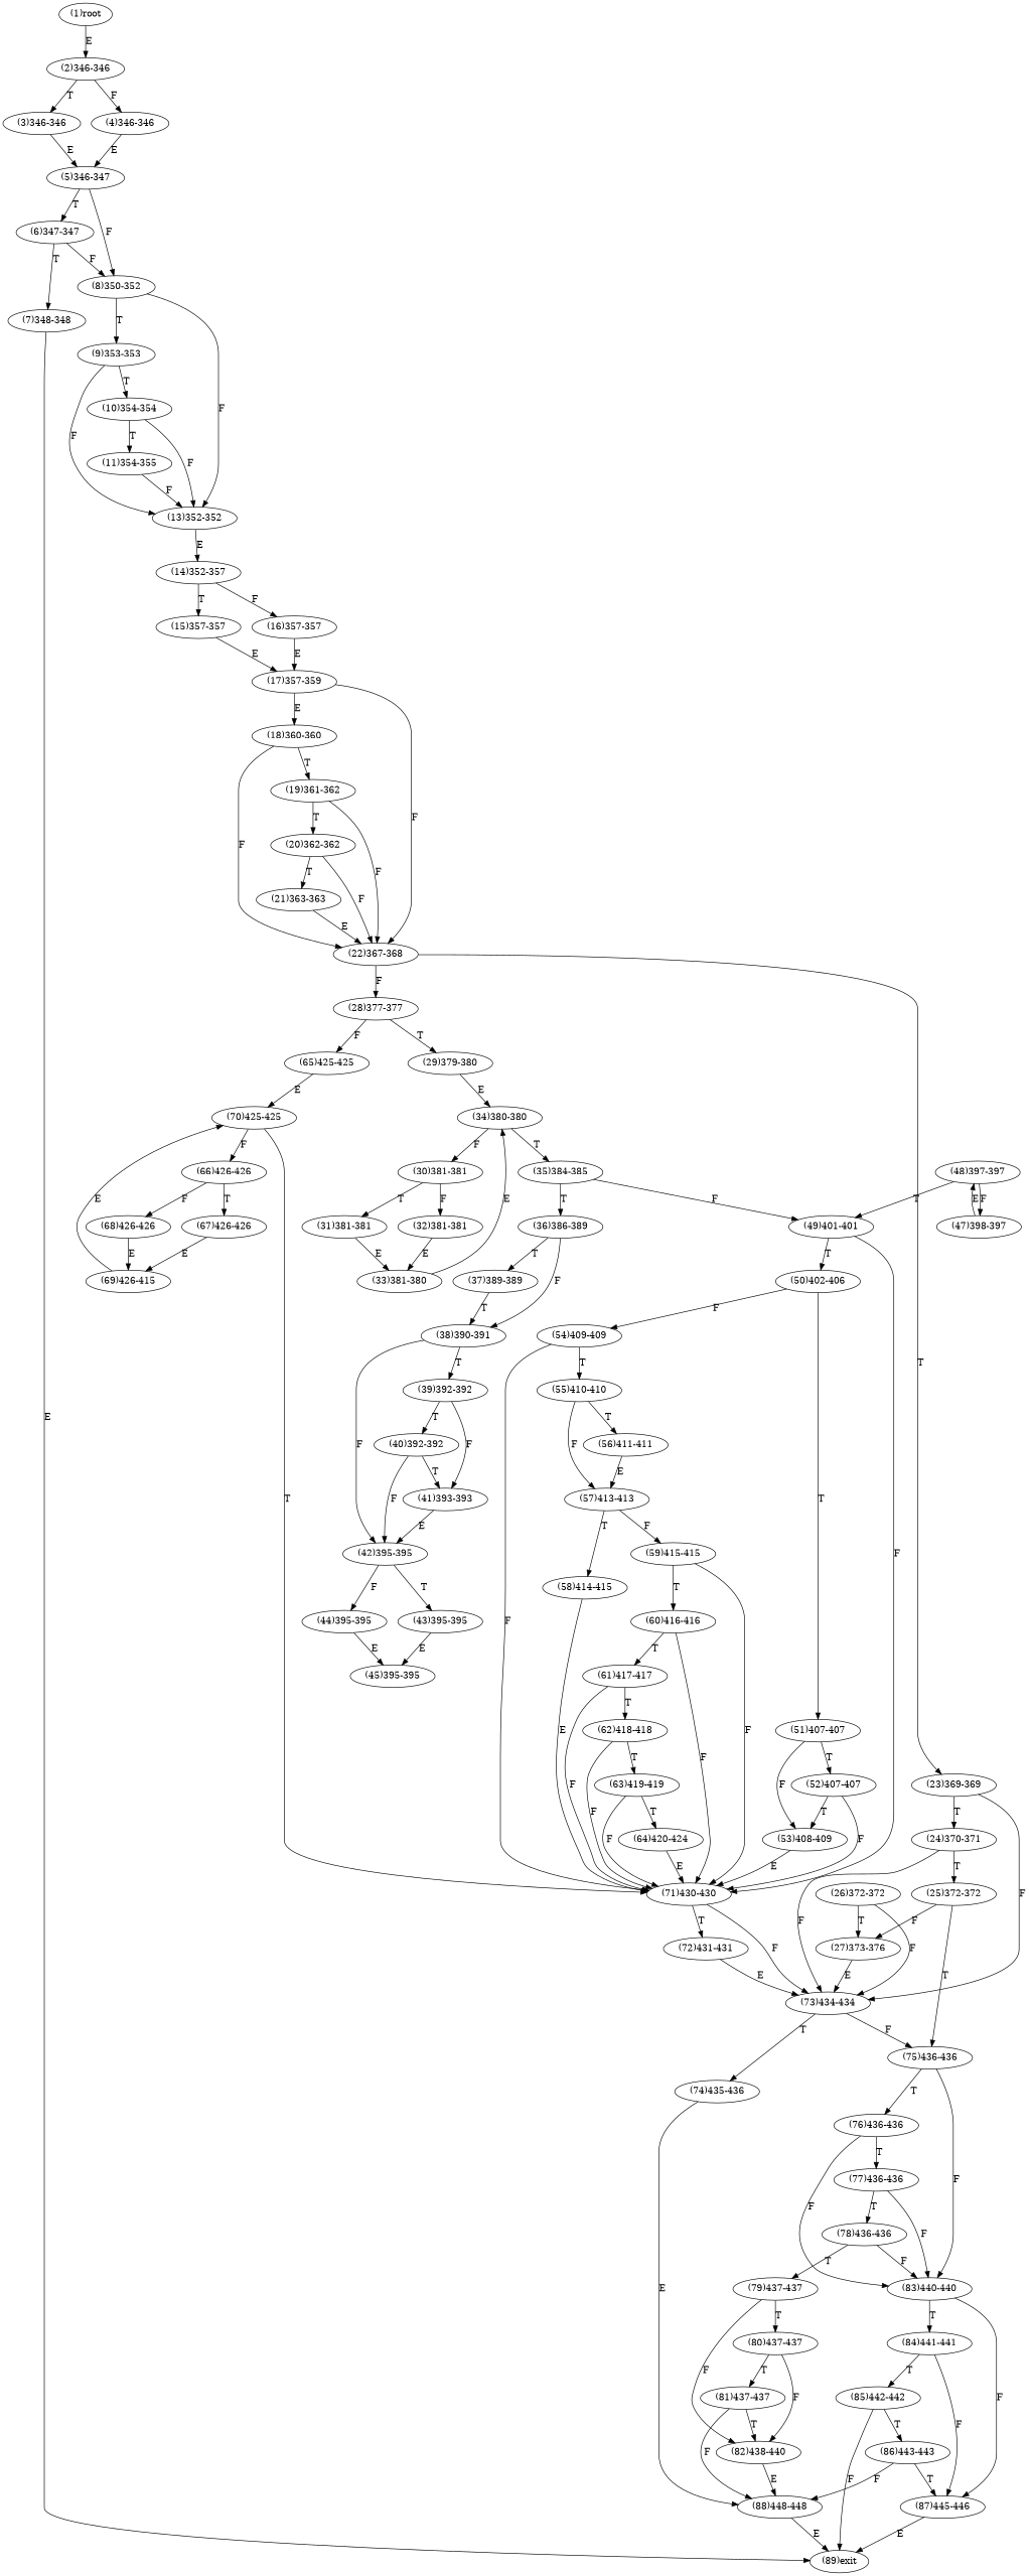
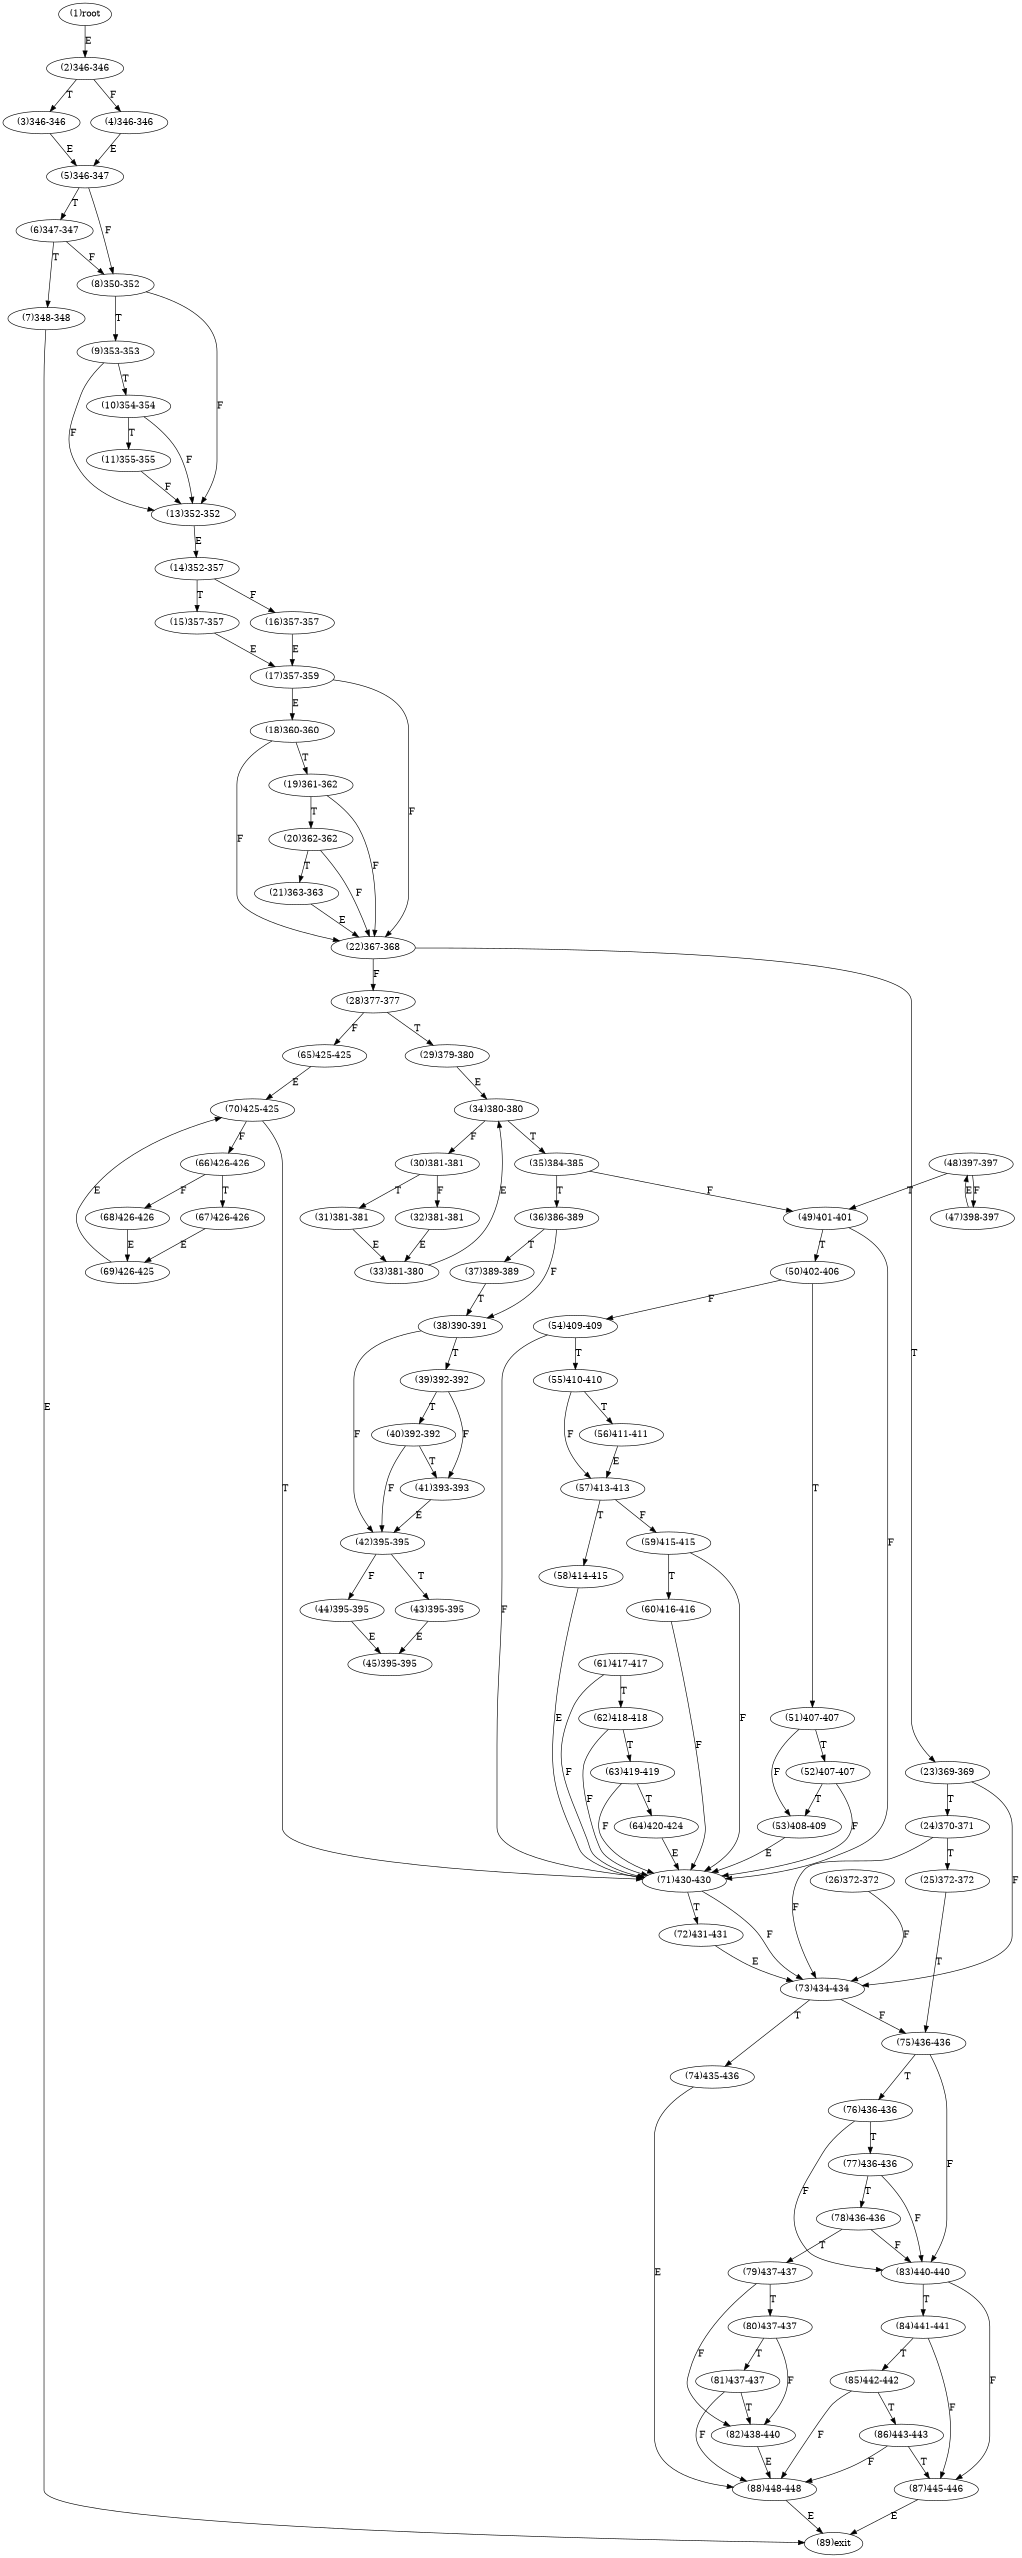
  digraph {
    n1 [label="(1)root"]
    n2 [label="(2)346-346"]
    n3 [label="(3)346-346"]
    n4 [label="(4)346-346"]
    n5 [label="(5)346-347"]
    n6 [label="(6)347-347"]
    n7 [label="(8)350-352"]
    n8 [label="(7)348-348"]
    n9 [label="(9)353-353"]
    n10 [label="(13)352-352"]
    n11 [label="(89)exit"]
    n12 [label="(10)354-354"]
    n13 [label="(14)352-357"]
-   n14 [label="(11)354-355"]
+   n14 [label="(11)355-355"]
    n15 [label="(15)357-357"]
    n16 [label="(16)357-357"]
    n17 [label="(17)357-359"]
    n18 [label="(18)360-360"]
    n19 [label="(22)367-368"]
    n20 [label="(19)361-362"]
    n21 [label="(23)369-369"]
    n22 [label="(28)377-377"]
    n23 [label="(20)362-362"]
    n24 [label="(21)363-363"]
    n25 [label="(24)370-371"]
    n26 [label="(73)434-434"]
    n27 [label="(25)372-372"]
    n28 [label="(74)435-436"]
    n29 [label="(75)436-436"]
    n30 [label="(29)379-380"]
    n31 [label="(65)425-425"]
-   n32 [label="(27)373-376"]
    n33 [label="(26)372-372"]
    n34 [label="(34)380-380"]
    n35 [label="(30)381-381"]
    n36 [label="(35)384-385"]
    n37 [label="(70)425-425"]
    n38 [label="(31)381-381"]
    n39 [label="(33)381-380"]
    n40 [label="(32)381-381"]
    n41 [label="(36)386-389"]
    n42 [label="(49)401-401"]
    n43 [label="(38)390-391"]
    n44 [label="(37)389-389"]
    n45 [label="(50)402-406"]
    n46 [label="(71)430-430"]
    n47 [label="(39)392-392"]
    n48 [label="(42)395-395"]
    n49 [label="(40)392-392"]
    n50 [label="(41)393-393"]
    n51 [label="(43)395-395"]
    n52 [label="(44)395-395"]
    n53 [label="(45)395-395"]
    n54 [label="(48)397-397"]
    n55 [label="(47)398-397"]
    n56 [label="(51)407-407"]
    n57 [label="(53)408-409"]
    n58 [label="(52)407-407"]
    n59 [label="(54)409-409"]
    n60 [label="(55)410-410"]
    n61 [label="(72)431-431"]
    n62 [label="(57)413-413"]
    n63 [label="(56)411-411"]
    n64 [label="(59)415-415"]
    n65 [label="(58)414-415"]
    n66 [label="(60)416-416"]
    n67 [label="(61)417-417"]
    n68 [label="(63)419-419"]
    n69 [label="(64)420-424"]
    n70 [label="(62)418-418"]
    n71 [label="(68)426-426"]
-   n72 [label="(69)426-415"]
+   n72 [label="(69)426-425"]
    n73 [label="(66)426-426"]
    n74 [label="(67)426-426"]
    n75 [label="(76)436-436"]
    n76 [label="(77)436-436"]
    n77 [label="(83)440-440"]
    n78 [label="(78)436-436"]
    n79 [label="(84)441-441"]
    n80 [label="(87)445-446"]
    n81 [label="(79)437-437"]
    n82 [label="(80)437-437"]
    n83 [label="(82)438-440"]
    n84 [label="(81)437-437"]
    n85 [label="(88)448-448"]
    n86 [label="(85)442-442"]
    n87 [label="(86)443-443"]
    n1 -> n2 [label=E]
    n2 -> n3 [label=T]
    n2 -> n4 [label=F]
    n3 -> n5 [label=E]
    n4 -> n5 [label=E]
    n5 -> n6 [label=T]
    n5 -> n7 [label=F]
    n6 -> n7 [label=F]
    n6 -> n8 [label=T]
    n7 -> n9 [label=T]
    n7 -> n10 [label=F]
    n8 -> n11 [label=E]
    n9 -> n10 [label=F]
    n9 -> n12 [label=T]
    n10 -> n13 [label=E]
    n12 -> n10 [label=F]
    n12 -> n14 [label=T]
    n13 -> n15 [label=T]
    n13 -> n16 [label=F]
    n14 -> n10 [label=F]
    n15 -> n17 [label=E]
    n16 -> n17 [label=E]
    n17 -> n18 [label=E]
    n17 -> n19 [label=F]
    n18 -> n19 [label=F]
    n18 -> n20 [label=T]
    n19 -> n21 [label=T]
    n19 -> n22 [label=F]
    n20 -> n19 [label=F]
    n20 -> n23 [label=T]
    n21 -> n25 [label=T]
    n21 -> n26 [label=F]
    n22 -> n30 [label=T]
    n22 -> n31 [label=F]
    n23 -> n19 [label=F]
    n23 -> n24 [label=T]
    n24 -> n19 [label=E]
    n25 -> n26 [label=F]
    n25 -> n27 [label=T]
    n26 -> n28 [label=T]
    n26 -> n29 [label=F]
    n27 -> n29 [label=T]
-   n27 -> n32 [label=F]
    n28 -> n85 [label=E]
    n29 -> n75 [label=T]
    n29 -> n77 [label=F]
    n30 -> n34 [label=E]
    n31 -> n37 [label=E]
-   n32 -> n26 [label=E]
    n33 -> n26 [label=F]
-   n33 -> n32 [label=T]
    n34 -> n35 [label=F]
    n34 -> n36 [label=T]
    n35 -> n38 [label=T]
    n35 -> n40 [label=F]
    n36 -> n41 [label=T]
    n36 -> n42 [label=F]
    n37 -> n46 [label=T]
    n37 -> n73 [label=F]
    n38 -> n39 [label=E]
    n39 -> n34 [label=E]
    n40 -> n39 [label=E]
    n41 -> n43 [label=F]
    n41 -> n44 [label=T]
    n42 -> n45 [label=T]
    n42 -> n46 [label=F]
    n43 -> n47 [label=T]
    n43 -> n48 [label=F]
    n44 -> n43 [label=T]
    n45 -> n56 [label=T]
    n45 -> n59 [label=F]
    n46 -> n26 [label=F]
    n46 -> n61 [label=T]
    n47 -> n49 [label=T]
    n47 -> n50 [label=F]
    n48 -> n51 [label=T]
    n48 -> n52 [label=F]
    n49 -> n48 [label=F]
    n49 -> n50 [label=T]
    n50 -> n48 [label=E]
    n51 -> n53 [label=E]
    n52 -> n53 [label=E]
    n54 -> n42 [label=T]
    n54 -> n55 [label=F]
    n55 -> n54 [label=E]
    n56 -> n57 [label=F]
    n56 -> n58 [label=T]
    n57 -> n46 [label=E]
    n58 -> n46 [label=F]
    n58 -> n57 [label=T]
    n59 -> n46 [label=F]
    n59 -> n60 [label=T]
    n60 -> n62 [label=F]
    n60 -> n63 [label=T]
    n61 -> n26 [label=E]
    n62 -> n64 [label=F]
    n62 -> n65 [label=T]
    n63 -> n62 [label=E]
    n64 -> n46 [label=F]
    n64 -> n66 [label=T]
    n65 -> n46 [label=E]
    n66 -> n46 [label=F]
-   n66 -> n67 [label=T]
    n67 -> n46 [label=F]
    n67 -> n70 [label=T]
    n68 -> n46 [label=F]
    n68 -> n69 [label=T]
    n69 -> n46 [label=E]
    n70 -> n46 [label=F]
    n70 -> n68 [label=T]
    n71 -> n72 [label=E]
    n72 -> n37 [label=E]
    n73 -> n71 [label=F]
    n73 -> n74 [label=T]
    n74 -> n72 [label=E]
    n75 -> n76 [label=T]
    n75 -> n77 [label=F]
    n76 -> n77 [label=F]
    n76 -> n78 [label=T]
    n77 -> n79 [label=T]
    n77 -> n80 [label=F]
    n78 -> n77 [label=F]
    n78 -> n81 [label=T]
    n79 -> n80 [label=F]
    n79 -> n86 [label=T]
    n80 -> n11 [label=E]
    n81 -> n82 [label=T]
    n81 -> n83 [label=F]
    n82 -> n83 [label=F]
    n82 -> n84 [label=T]
    n83 -> n85 [label=E]
    n84 -> n83 [label=T]
    n84 -> n85 [label=F]
    n85 -> n11 [label=E]
-   n86 -> n11 [label=F]
+   n86 -> n85 [label=F]
    n86 -> n87 [label=T]
    n87 -> n80 [label=T]
    n87 -> n85 [label=F]
  }
